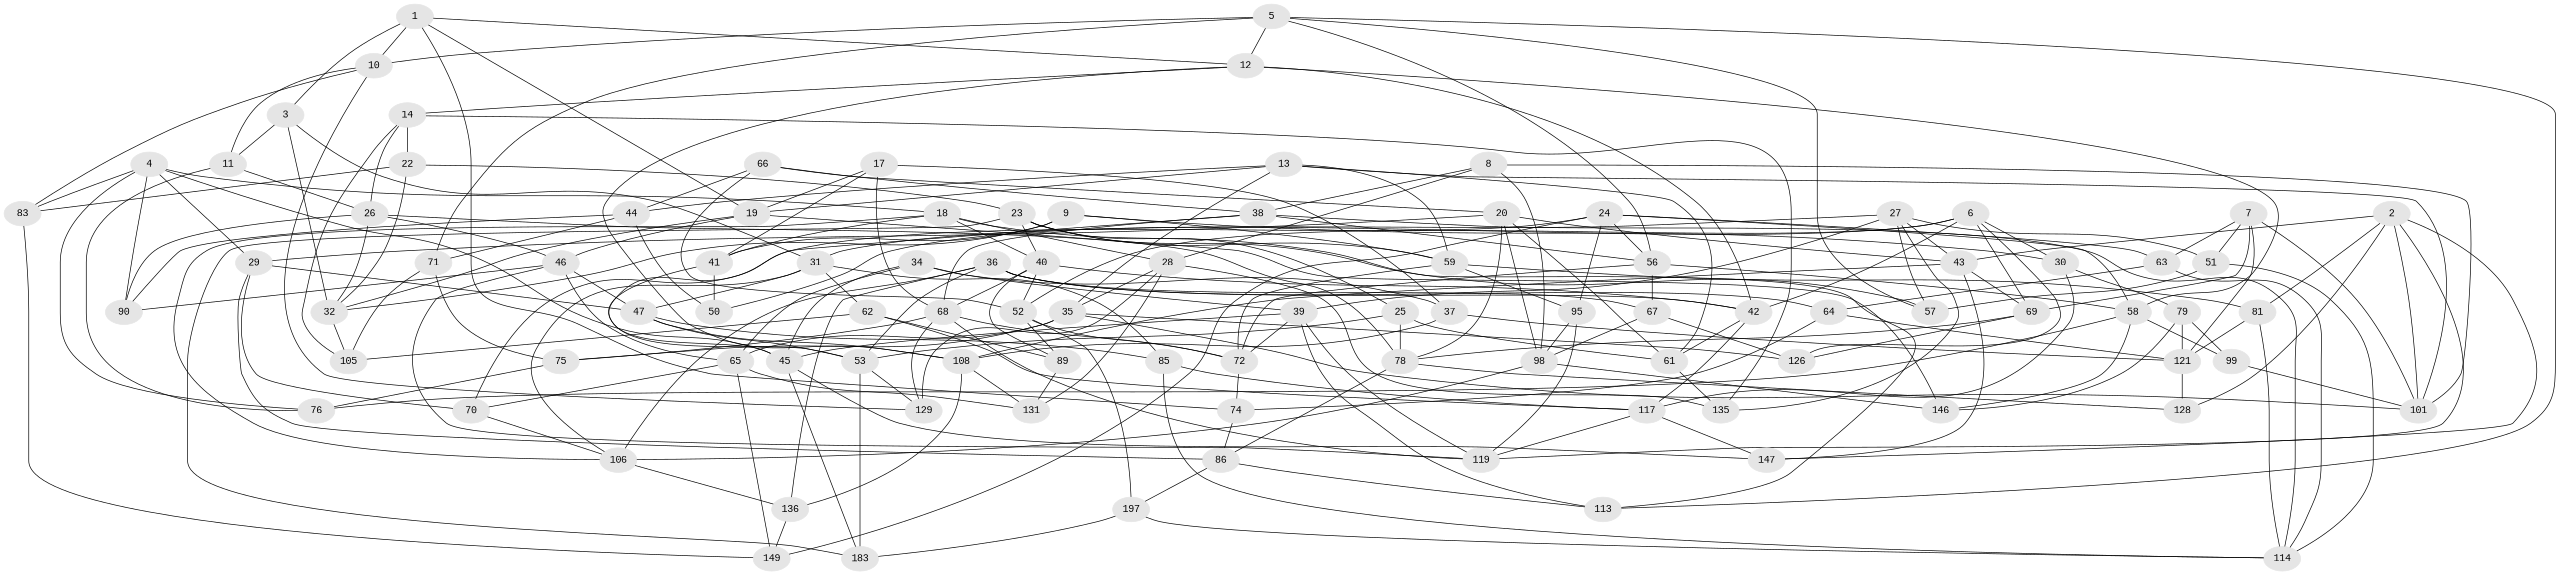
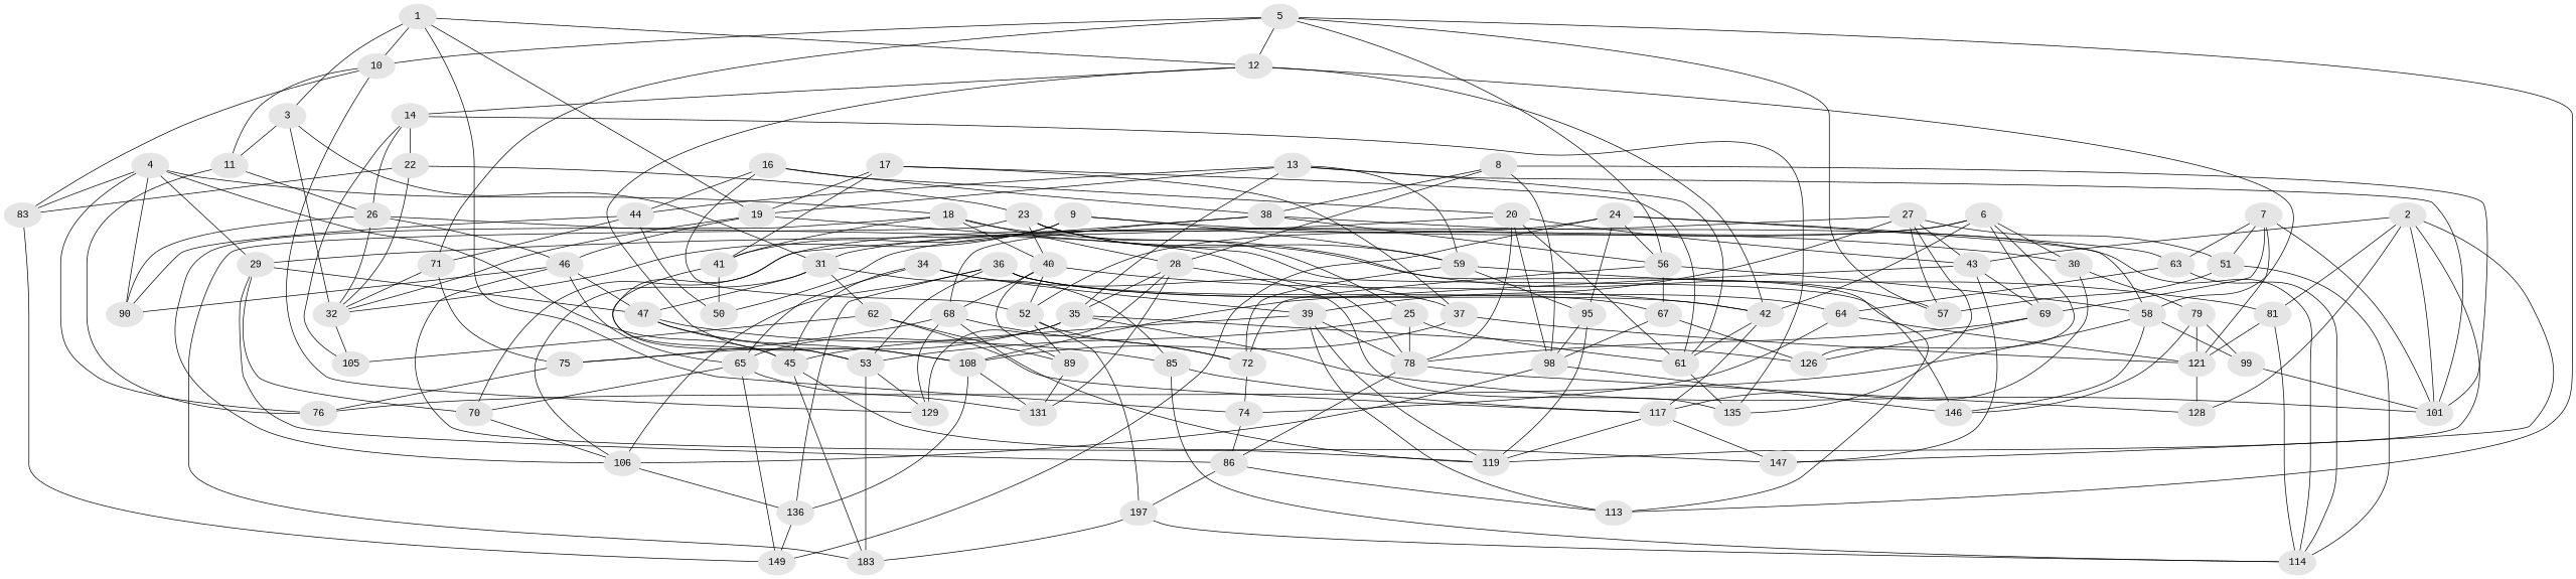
  graph {
    fontname="Liberation Mono"
    node [color=gray90 fontname="Liberation Mono" style=filled]
    edge [fontname="Liberation Mono"]
    1 [super="+93"]
    3
    10 [super="+49"]
    12 [super="+66"]
    19 [super="+103"]
    74
    11
    31 [super="+88"]
    32 [super="+77"]
    83
    129
    42 [super="+92"]
    14 [super="+80"]
    58 [super="+137"]
    108 [super="+110"]
    46 [super="+122"]
    146
    86 [super="+144"]
    2 [super="+15"]
    43 [super="+55"]
    81
    101 [super="+111"]
    119 [super="+125"]
    128
    147
    69 [super="+132"]
    121 [super="+130"]
    114 [super="+127"]
    76
    26 [super="+82"]
    106 [super="+112"]
    47 [super="+123"]
    62
    85
    105
    4 [super="+33"]
    18 [super="+60"]
    29 [super="+94"]
    45 [super="+109"]
    90
    57
    28 [super="+96"]
    41
    40 [super="+139"]
    70
    n46 [label=183]
    149
    5 [super="+138"]
    56 [super="+115"]
    71
    113
    67
    72 [super="+84"]
    75
    6 [super="+148"]
    30
    50
    52 [super="+102"]
    126
    79
    117 [super="+142"]
    61 [super="+143"]
    89
    n64 [label=197]
    78 [super="+134"]
    7 [super="+97"]
    51
    63
    64
    35 [super="+54"]
    135
    131
    8
    38 [super="+73"]
    98 [super="+140"]
    68 [super="+91"]
    9
    59 [super="+120"]
    53 [super="+141"]
    95
    22
    99
    136
    13 [super="+21"]
    44 [super="+118"]
    65 [super="+124"]
    23 [super="+100"]
    20 [super="+104"]
-   16 [label=66]
+   16
    17
    37
    25
    24 [super="+48"]
    27 [super="+116"]
    39 [super="+145"]
    34
    36 [super="+87"]
    1 -- 3
    1 -- 10 [weight=2]
    1 -- 12
    1 -- 19
    1 -- 74
    3 -- 11
    3 -- 31
    3 -- 32
    10 -- 11
    10 -- 83
    10 -- 129
    12 -- 42
    12 -- 14
    12 -- 58
    12 -- 108
    19 -- 32
    19 -- 46
    19 -- 146
    74 -- 86
    11 -- 76
    11 -- 26
    31 -- 106
    31 -- 47
    31 -- 62
    31 -- 85
    32 -- 105
    83 -- 149
    42 -- 117
    42 -- 61
    14 -- 26
    14 -- 105
    14 -- 135
    14 -- 22
    58 -- 146
    58 -- 76
    58 -- 99
    108 -- 131
    108 -- 136
    46 -- 119
    46 -- 47
    46 -- 90
    46 -- 65
    86 -- 113
    86 -- n64
    2 -- 43
    2 -- 81
    2 -- 101
    2 -- 119
    2 -- 128
    2 -- 147
    43 -- 108
    43 -- 147
    43 -- 69
    81 -- 121
    81 -- 114
    69 -- 126
    69 -- 78
    121 -- 128
    26 -- 32
    26 -- 46
    26 -- 90
    26 -- 78
    106 -- 136
    47 -- 108
    47 -- 85
    47 -- 53
    62 -- 105
    62 -- 117
    62 -- 89
    85 -- 114
    85 -- 117
    4 -- 83
    4 -- 76
    4 -- 18
    4 -- 29
    4 -- 45
    4 -- 90
    18 -- 106
    18 -- 57
    18 -- 28
    18 -- 41
    18 -- 40
    29 -- 86 [weight=2]
    29 -- 47
    29 -- 70
    45 -- 147
    45 -- n46
    28 -- 129
    28 -- 35
    28 -- 135
    28 -- 131
    41 -- 50
    41 -- 53
    40 -- 42
    40 -- 52
    40 -- 89
    40 -- 68
    70 -- 106
    5 -- 10
    5 -- 12
    5 -- 57
    5 -- 56
    5 -- 71
    5 -- 113
    56 -- 58
    56 -- 67
    56 -- 72
-   71 -- 105
+   71 -- 32
    71 -- 75
    67 -- 126
    67 -- 98
    72 -- 74
    75 -- 76
    6 -- 42
    6 -- 69
    6 -- 30
    6 -- 50
    6 -- 52
    6 -- 126
    30 -- 79
    30 -- 117
    52 -- 72
    52 -- 89
    52 -- n64
    79 -- 146
    79 -- 121
    79 -- 99
    117 -- 119
    117 -- 147
    61 -- 135
    89 -- 131
    n64 -- 114
    n64 -- n46
    78 -- 86
    78 -- 128
    7 -- 101
    7 -- 69 [weight=2]
    7 -- 121
    7 -- 51
    7 -- 63
    51 -- 114
    51 -- 57
    63 -- 114
    63 -- 64
    64 -- 74
    64 -- 121
    35 -- 101
    35 -- 75
    35 -- 126
    35 -- 65
    8 -- 101
    8 -- 28
    8 -- 38
    8 -- 98
    38 -- 114
    38 -- 45
    38 -- 56
    38 -- 68
    98 -- 146
    98 -- 106
    68 -- 129
    68 -- 119
    68 -- 72
    68 -- 75
    9 -- 32
    9 -- 41
    9 -- 30
    9 -- 59
    59 -- 81
    59 -- 72
    59 -- 95
    53 -- 129
    53 -- n46
    95 -- 119
    95 -- 98
    22 -- 32
    22 -- 83
    22 -- 23
    99 -- 101
    136 -- 149
    13 -- 19
    13 -- 101
    13 -- 61
    13 -- 35
    13 -- 59
    13 -- 44
    44 -- 90
    44 -- 71
    44 -- 50
    65 -- 70
    65 -- 149
    65 -- 131
    23 -- 40
    23 -- n46
    23 -- 113
    23 -- 59
    23 -- 25
    20 -- 43
    20 -- 29
    20 -- 61
    20 -- 78
    20 -- 98
    16 -- 52
    16 -- 38
    16 -- 44
    16 -- 20
    17 -- 19
    17 -- 41
-   17 -- 68
+   17 -- 61
    17 -- 37
    37 -- 108
    37 -- 121
    25 -- 61
    25 -- 78
    25 -- 53
    24 -- 58
    24 -- 70
    24 -- 149
    24 -- 56
    24 -- 63
    24 -- 95
    27 -- 31
    27 -- 43
    27 -- 57
    27 -- 51
    27 -- 135
    27 -- 39
    39 -- 119
    39 -- 45
    39 -- 113
-   39 -- 72
+   39 -- 78
    34 -- 45
    34 -- 65
    34 -- 37
    34 -- 39
    36 -- 42
    36 -- 106
    36 -- 67
    36 -- 64
    36 -- 53
    36 -- 136
  }
